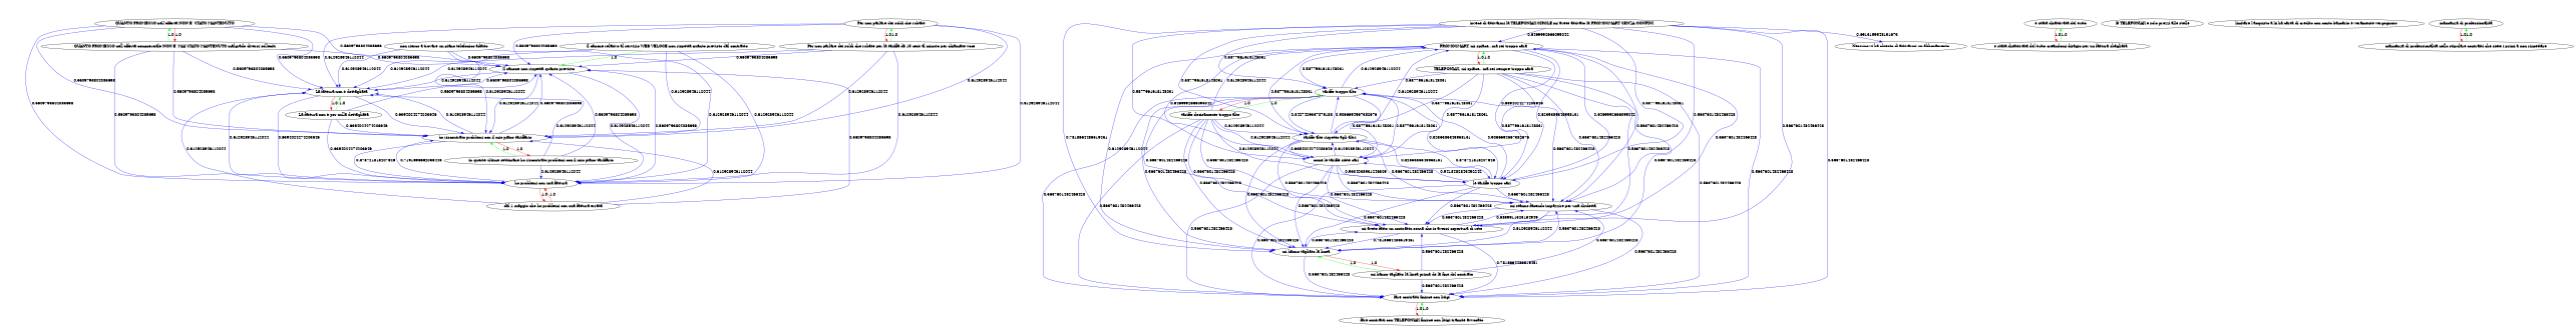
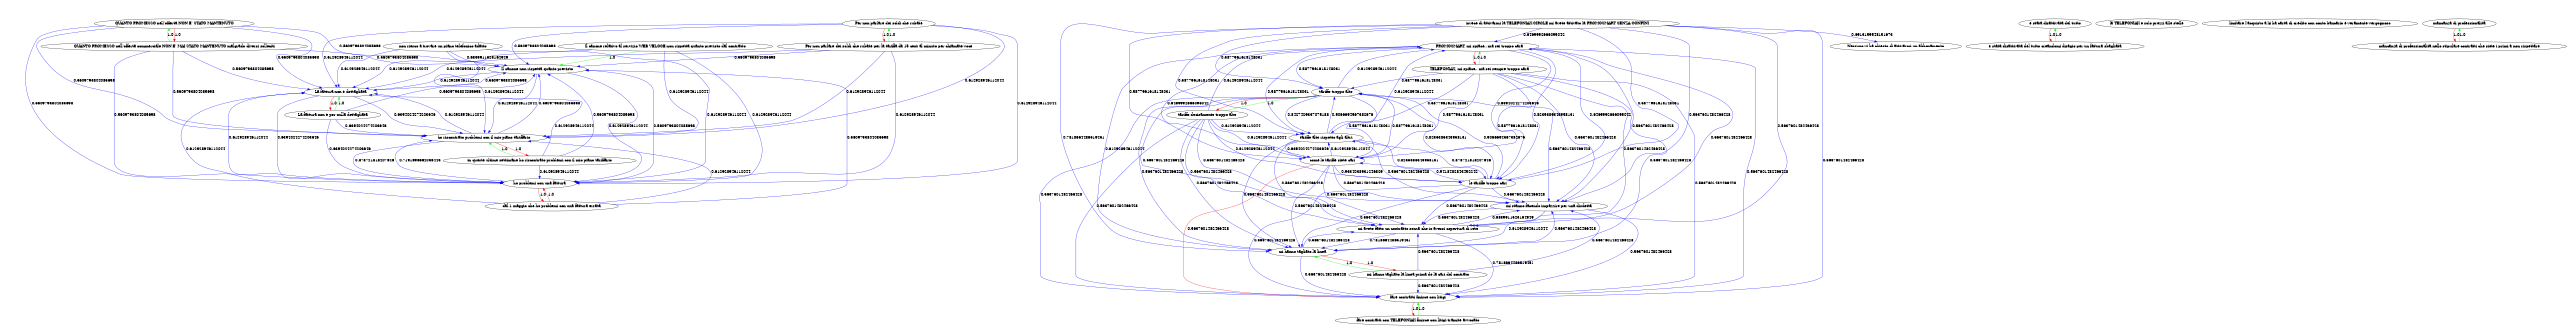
  digraph {
    edge [color=blue]
    "Il canone non rispetta quanto previsto"
    "La fattura non è dettagliata"
    "ho problemi con una fattura"
    "ho riscontrato problemi con il mio piano tariffario"
    "La fattura non è per nulla dettagliata"
    "dal 1 maggio che ho problemi con una fattura errata"
    "in queste ultime settimane ho riscontrato problemi con il mio piano tariffario"
    "Il canone relativo al servizio WEB VELOCE non rispetta quanto previsto dal contratto"
    "Per non parlare dei soldi che rubate"
    "Per non parlare dei soldi che rubate per la tariffa da 15 cent al minuto per chiamate voce"
    "QUANTO PROMESSO nell'offerta NON E' STATO MANTENUTO"
    "QUANTO PROMESSO nell'offerta commerciale NON E' MAI STATO MANTENUTO malgrado diversi solleciti"
    n13 [label="PROMOSMART, mi spiace.. ma sei troppo cara"]
    "TELEFONIAX, mi spiace.. ma sei sempre troppo cara"
    "come le tariffe siete cari"
    "fare contratti finisce con litigi"
    "le tariffe troppo cari"
    "mi avete fatto un contratto senza che io avessi copertura di rete"
    "mi hanno tagliato la linea"
    "mi stanno facendo impazzire per una disdetta"
    "tariffe alte rispetto agli altri"
    "tariffe troppo alte"
    "fare contratti con TELEFONIAX finisce con litigi tramite avvocato"
-   "mi hanno tagliato la linea prima de la fine del contrato"
+   "mi hanno tagliato la linea prima de la fine del contrato" [label="mi hanno tagliato la linea prima de la cari del contrato"]
    "tariffe decisamente troppo alte"
    "e stata disattivata del tutto"
    "e stata disattivata del tutto creandomi disagio per un fattura sbagliata"
    "invece di attivarmi la TELEFONIAX CIRCLE mi avete attivato la PROMOSMART SENZA CONFINI"
    "Nessuno vi ha chiesto di attivarmi un abbonamento"
    "la TELEFONIAX e solo prezzi alle stelle"
    "limitare l'acquisto a ki ha carta di credito con conto bancario è veramente vergognoso"
    "mancanza di professionalità"
    "mancanza di professionalità nello stipulare contratti che siete i primi a non rispettare"
    "non riesco a trovare un piano telefonico adatto"
    "Il canone non rispetta quanto previsto" -> "La fattura non è dettagliata" [label=0.612928946112044]
    "Il canone non rispetta quanto previsto" -> "ho problemi con una fattura" [label=0.612928946112044]
    "Il canone non rispetta quanto previsto" -> "ho riscontrato problemi con il mio piano tariffario" [label=0.612928946112044]
    "La fattura non è dettagliata" -> "Il canone non rispetta quanto previsto" [label=0.5609793804085698]
    "La fattura non è dettagliata" -> "ho problemi con una fattura" [label=0.6394024274203646]
    "La fattura non è dettagliata" -> "ho riscontrato problemi con il mio piano tariffario" [label=0.6394024274203646]
    "La fattura non è dettagliata" -> "La fattura non è per nulla dettagliata" [color=red label=1.0]
    "ho problemi con una fattura" -> "Il canone non rispetta quanto previsto" [label=0.5609793804085698]
    "ho problemi con una fattura" -> "La fattura non è dettagliata" [label=0.612928946112044]
    "ho problemi con una fattura" -> "ho riscontrato problemi con il mio piano tariffario" [label=0.7191696662036443]
    "ho problemi con una fattura" -> "dal 1 maggio che ho problemi con una fattura errata" [color=red label=1.0]
    "ho riscontrato problemi con il mio piano tariffario" -> "Il canone non rispetta quanto previsto" [label=0.5609793804085698]
    "ho riscontrato problemi con il mio piano tariffario" -> "La fattura non è dettagliata" [label=0.612928946112044]
    "ho riscontrato problemi con il mio piano tariffario" -> "ho problemi con una fattura" [label=0.878721818207646]
    "ho riscontrato problemi con il mio piano tariffario" -> "in queste ultime settimane ho riscontrato problemi con il mio piano tariffario" [color=red label=1.0]
    "La fattura non è per nulla dettagliata" -> "Il canone non rispetta quanto previsto" [label=0.5609793804085698]
    "La fattura non è per nulla dettagliata" -> "La fattura non è dettagliata" [color=green label=1.0]
    "La fattura non è per nulla dettagliata" -> "ho problemi con una fattura" [label=0.6394024274203646]
    "La fattura non è per nulla dettagliata" -> "ho riscontrato problemi con il mio piano tariffario" [label=0.6394024274203646]
    "dal 1 maggio che ho problemi con una fattura errata" -> "Il canone non rispetta quanto previsto" [label=0.5609793804085698]
    "dal 1 maggio che ho problemi con una fattura errata" -> "La fattura non è dettagliata" [label=0.612928946112044]
    "dal 1 maggio che ho problemi con una fattura errata" -> "ho problemi con una fattura" [color=red label=1.0]
    "dal 1 maggio che ho problemi con una fattura errata" -> "ho riscontrato problemi con il mio piano tariffario" [label=0.612928946112044]
    "in queste ultime settimane ho riscontrato problemi con il mio piano tariffario" -> "Il canone non rispetta quanto previsto" [label=0.5609793804085698]
    "in queste ultime settimane ho riscontrato problemi con il mio piano tariffario" -> "La fattura non è dettagliata" [label=0.612928946112044]
    "in queste ultime settimane ho riscontrato problemi con il mio piano tariffario" -> "ho problemi con una fattura" [label=0.612928946112044]
    "in queste ultime settimane ho riscontrato problemi con il mio piano tariffario" -> "ho riscontrato problemi con il mio piano tariffario" [color=green label=1.0]
    "Il canone relativo al servizio WEB VELOCE non rispetta quanto previsto dal contratto" -> "Il canone non rispetta quanto previsto" [color=green label=1.0]
    "Il canone relativo al servizio WEB VELOCE non rispetta quanto previsto dal contratto" -> "La fattura non è dettagliata" [label=0.612928946112044]
    "Il canone relativo al servizio WEB VELOCE non rispetta quanto previsto dal contratto" -> "ho problemi con una fattura" [label=0.612928946112044]
    "Il canone relativo al servizio WEB VELOCE non rispetta quanto previsto dal contratto" -> "ho riscontrato problemi con il mio piano tariffario" [label=0.612928946112044]
    "Per non parlare dei soldi che rubate" -> "Il canone non rispetta quanto previsto" [label=0.5609793804085698]
    "Per non parlare dei soldi che rubate" -> "La fattura non è dettagliata" [label=0.612928946112044]
    "Per non parlare dei soldi che rubate" -> "ho problemi con una fattura" [label=0.612928946112044]
    "Per non parlare dei soldi che rubate" -> "ho riscontrato problemi con il mio piano tariffario" [label=0.612928946112044]
    "Per non parlare dei soldi che rubate" -> "Per non parlare dei soldi che rubate per la tariffa da 15 cent al minuto per chiamate voce" [color=red label=1.0]
    "Per non parlare dei soldi che rubate per la tariffa da 15 cent al minuto per chiamate voce" -> "Il canone non rispetta quanto previsto" [label=0.5609793804085698]
    "Per non parlare dei soldi che rubate per la tariffa da 15 cent al minuto per chiamate voce" -> "La fattura non è dettagliata" [label=0.612928946112044]
    "Per non parlare dei soldi che rubate per la tariffa da 15 cent al minuto per chiamate voce" -> "ho problemi con una fattura" [label=0.612928946112044]
    "Per non parlare dei soldi che rubate per la tariffa da 15 cent al minuto per chiamate voce" -> "ho riscontrato problemi con il mio piano tariffario" [label=0.612928946112044]
    "Per non parlare dei soldi che rubate per la tariffa da 15 cent al minuto per chiamate voce" -> "Per non parlare dei soldi che rubate" [color=green label=1.0]
    "QUANTO PROMESSO nell'offerta NON E' STATO MANTENUTO" -> "Il canone non rispetta quanto previsto" [label=0.5609793804085698]
    "QUANTO PROMESSO nell'offerta NON E' STATO MANTENUTO" -> "La fattura non è dettagliata" [label=0.5609793804085698]
    "QUANTO PROMESSO nell'offerta NON E' STATO MANTENUTO" -> "ho problemi con una fattura" [label=0.5609793804085698]
    "QUANTO PROMESSO nell'offerta NON E' STATO MANTENUTO" -> "ho riscontrato problemi con il mio piano tariffario" [label=0.5609793804085698]
    "QUANTO PROMESSO nell'offerta NON E' STATO MANTENUTO" -> "QUANTO PROMESSO nell'offerta commerciale NON E' MAI STATO MANTENUTO malgrado diversi solleciti" [color=red label=1.0]
    "QUANTO PROMESSO nell'offerta commerciale NON E' MAI STATO MANTENUTO malgrado diversi solleciti" -> "Il canone non rispetta quanto previsto" [label=0.5609793804085698]
    "QUANTO PROMESSO nell'offerta commerciale NON E' MAI STATO MANTENUTO malgrado diversi solleciti" -> "La fattura non è dettagliata" [label=0.5609793804085698]
    "QUANTO PROMESSO nell'offerta commerciale NON E' MAI STATO MANTENUTO malgrado diversi solleciti" -> "ho problemi con una fattura" [label=0.5609793804085698]
    "QUANTO PROMESSO nell'offerta commerciale NON E' MAI STATO MANTENUTO malgrado diversi solleciti" -> "ho riscontrato problemi con il mio piano tariffario" [label=0.5609793804085698]
    "QUANTO PROMESSO nell'offerta commerciale NON E' MAI STATO MANTENUTO malgrado diversi solleciti" -> "QUANTO PROMESSO nell'offerta NON E' STATO MANTENUTO" [color=green label=1.0]
    n13 -> "TELEFONIAX, mi spiace.. ma sei sempre troppo cara" [color=red label=1.0]
    n13 -> "come le tariffe siete cari" [label=0.6394024274203646]
    n13 -> "fare contratti finisce con litigi" [label=0.5637601482466428]
    n13 -> "le tariffe troppo cari" [label=0.8235385343958131]
    n13 -> "mi avete fatto un contratto senza che io avessi copertura di rete" [label=0.5637601482466428]
    n13 -> "mi hanno tagliato la linea" [label=0.612928946112044]
    n13 -> "mi stanno facendo impazzire per una disdetta" [label=0.5637601482466428]
    n13 -> "tariffe alte rispetto agli altri" [label=0.5877961618148031]
    n13 -> "tariffe troppo alte" [label=0.5877961618148031]
    "TELEFONIAX, mi spiace.. ma sei sempre troppo cara" -> n13 [color=green label=1.0]
    "TELEFONIAX, mi spiace.. ma sei sempre troppo cara" -> "come le tariffe siete cari" [label=0.5877961618148031]
    "TELEFONIAX, mi spiace.. ma sei sempre troppo cara" -> "fare contratti finisce con litigi" [label=0.5637601482466428]
    "TELEFONIAX, mi spiace.. ma sei sempre troppo cara" -> "le tariffe troppo cari" [label=0.5877961618148031]
    "TELEFONIAX, mi spiace.. ma sei sempre troppo cara" -> "mi avete fatto un contratto senza che io avessi copertura di rete" [label=0.5637601482466428]
    "TELEFONIAX, mi spiace.. ma sei sempre troppo cara" -> "mi hanno tagliato la linea" [label=0.5637601482466428]
    "TELEFONIAX, mi spiace.. ma sei sempre troppo cara" -> "mi stanno facendo impazzire per una disdetta" [label=0.5637601482466428]
    "TELEFONIAX, mi spiace.. ma sei sempre troppo cara" -> "tariffe alte rispetto agli altri" [label=0.5877961618148031]
    "TELEFONIAX, mi spiace.. ma sei sempre troppo cara" -> "tariffe troppo alte" [label=0.5877961618148031]
    "come le tariffe siete cari" -> n13 [label=0.6469992666095042]
-   "come le tariffe siete cari" -> "fare contratti finisce con litigi" [label=0.5637601482466428]
+   "come le tariffe siete cari" -> "fare contratti finisce con litigi" [color=red label=0.5637601482466428]
    "come le tariffe siete cari" -> "le tariffe troppo cari" [label=0.9334038931246829]
    "come le tariffe siete cari" -> "mi avete fatto un contratto senza che io avessi copertura di rete" [label=0.5637601482466428]
    "come le tariffe siete cari" -> "mi hanno tagliato la linea" [label=0.5637601482466428]
    "come le tariffe siete cari" -> "mi stanno facendo impazzire per una disdetta" [label=0.5637601482466428]
    "come le tariffe siete cari" -> "tariffe alte rispetto agli altri" [label=0.612928946112044]
    "come le tariffe siete cari" -> "tariffe troppo alte" [label=0.5877961618148031]
    "fare contratti finisce con litigi" -> "fare contratti con TELEFONIAX finisce con litigi tramite avvocato" [color=red label=1.0]
    "le tariffe troppo cari" -> n13 [label=0.6469992666095042]
    "le tariffe troppo cari" -> "come le tariffe siete cari" [label=0.9418482843452242]
    "le tariffe troppo cari" -> "fare contratti finisce con litigi" [label=0.5637601482466428]
    "le tariffe troppo cari" -> "mi avete fatto un contratto senza che io avessi copertura di rete" [label=0.5637601482466428]
    "le tariffe troppo cari" -> "mi hanno tagliato la linea" [label=0.5637601482466428]
    "le tariffe troppo cari" -> "mi stanno facendo impazzire per una disdetta" [label=0.5637601482466428]
    "le tariffe troppo cari" -> "tariffe alte rispetto agli altri" [label=0.878721818207646]
    "le tariffe troppo cari" -> "tariffe troppo alte" [label=0.9066694567382676]
    "mi avete fatto un contratto senza che io avessi copertura di rete" -> "fare contratti finisce con litigi" [label=0.7818664486519451]
    "mi avete fatto un contratto senza che io avessi copertura di rete" -> "mi hanno tagliato la linea" [label=0.7818664486519451]
    "mi avete fatto un contratto senza che io avessi copertura di rete" -> "mi stanno facendo impazzire per una disdetta" [label=0.6839911523164949]
    "mi hanno tagliato la linea" -> "fare contratti finisce con litigi" [label=0.5637601482466428]
    "mi hanno tagliato la linea" -> "mi avete fatto un contratto senza che io avessi copertura di rete" [label=0.5637601482466428]
    "mi hanno tagliato la linea" -> "mi stanno facendo impazzire per una disdetta" [label=0.5637601482466428]
    "mi hanno tagliato la linea" -> "mi hanno tagliato la linea prima de la fine del contrato" [color=red label=1.0]
    "mi stanno facendo impazzire per una disdetta" -> "fare contratti finisce con litigi" [label=0.5637601482466428]
    "mi stanno facendo impazzire per una disdetta" -> "mi avete fatto un contratto senza che io avessi copertura di rete" [label=0.5637601482466428]
    "mi stanno facendo impazzire per una disdetta" -> "mi hanno tagliato la linea" [label=0.612928946112044]
    "tariffe alte rispetto agli altri" -> n13 [label=0.612928946112044]
    "tariffe alte rispetto agli altri" -> "come le tariffe siete cari" [label=0.6394024274203646]
    "tariffe alte rispetto agli altri" -> "le tariffe troppo cari" [label=0.8235385343958131]
    "tariffe alte rispetto agli altri" -> "mi avete fatto un contratto senza che io avessi copertura di rete" [label=0.5637601482466428]
    "tariffe alte rispetto agli altri" -> "mi hanno tagliato la linea" [label=0.5637601482466428]
    "tariffe alte rispetto agli altri" -> "mi stanno facendo impazzire per una disdetta" [label=0.5637601482466428]
    "tariffe alte rispetto agli altri" -> "tariffe troppo alte" [label=0.9066694567382676]
    "tariffe troppo alte" -> n13 [label=0.612928946112044]
    "tariffe troppo alte" -> "come le tariffe siete cari" [label=0.5877961618148031]
    "tariffe troppo alte" -> "fare contratti finisce con litigi" [label=0.5637601482466428]
    "tariffe troppo alte" -> "le tariffe troppo cari" [label=0.8235385343958131]
    "tariffe troppo alte" -> "mi avete fatto un contratto senza che io avessi copertura di rete" [label=0.5637601482466428]
    "tariffe troppo alte" -> "mi hanno tagliato la linea" [label=0.5637601482466428]
    "tariffe troppo alte" -> "mi stanno facendo impazzire per una disdetta" [label=0.5637601482466428]
    "tariffe troppo alte" -> "tariffe alte rispetto agli altri" [label=0.8427429337075188]
    "tariffe troppo alte" -> "tariffe decisamente troppo alte" [color=red label=1.0]
    "fare contratti con TELEFONIAX finisce con litigi tramite avvocato" -> "fare contratti finisce con litigi" [color=green label=1.0]
    "mi hanno tagliato la linea prima de la fine del contrato" -> "fare contratti finisce con litigi" [label=0.5637601482466428]
    "mi hanno tagliato la linea prima de la fine del contrato" -> "mi avete fatto un contratto senza che io avessi copertura di rete" [label=0.5637601482466428]
    "mi hanno tagliato la linea prima de la fine del contrato" -> "mi hanno tagliato la linea" [color=green label=1.0]
    "mi hanno tagliato la linea prima de la fine del contrato" -> "mi stanno facendo impazzire per una disdetta" [label=0.5637601482466428]
    "tariffe decisamente troppo alte" -> n13 [label=0.612928946112044]
    "tariffe decisamente troppo alte" -> "come le tariffe siete cari" [label=0.612928946112044]
    "tariffe decisamente troppo alte" -> "fare contratti finisce con litigi" [label=0.5637601482466428]
    "tariffe decisamente troppo alte" -> "le tariffe troppo cari" [label=0.612928946112044]
    "tariffe decisamente troppo alte" -> "mi avete fatto un contratto senza che io avessi copertura di rete" [label=0.5637601482466428]
    "tariffe decisamente troppo alte" -> "mi hanno tagliato la linea" [label=0.5637601482466428]
    "tariffe decisamente troppo alte" -> "mi stanno facendo impazzire per una disdetta" [label=0.5637601482466428]
    "tariffe decisamente troppo alte" -> "tariffe alte rispetto agli altri" [label=0.612928946112044]
    "tariffe decisamente troppo alte" -> "tariffe troppo alte" [color=green label=1.0]
    "e stata disattivata del tutto" -> "e stata disattivata del tutto creandomi disagio per un fattura sbagliata" [color=red label=1.0]
    "e stata disattivata del tutto creandomi disagio per un fattura sbagliata" -> "e stata disattivata del tutto" [color=green label=1.0]
    "invece di attivarmi la TELEFONIAX CIRCLE mi avete attivato la PROMOSMART SENZA CONFINI" -> n13 [label=0.6469992666095042]
    "invece di attivarmi la TELEFONIAX CIRCLE mi avete attivato la PROMOSMART SENZA CONFINI" -> "come le tariffe siete cari" [label=0.5877961618148031]
    "invece di attivarmi la TELEFONIAX CIRCLE mi avete attivato la PROMOSMART SENZA CONFINI" -> "fare contratti finisce con litigi" [label=0.5637601482466428]
    "invece di attivarmi la TELEFONIAX CIRCLE mi avete attivato la PROMOSMART SENZA CONFINI" -> "le tariffe troppo cari" [label=0.5877961618148031]
    "invece di attivarmi la TELEFONIAX CIRCLE mi avete attivato la PROMOSMART SENZA CONFINI" -> "mi avete fatto un contratto senza che io avessi copertura di rete" [label=0.5637601482466428]
    "invece di attivarmi la TELEFONIAX CIRCLE mi avete attivato la PROMOSMART SENZA CONFINI" -> "mi hanno tagliato la linea" [label=0.7818664486519451]
    "invece di attivarmi la TELEFONIAX CIRCLE mi avete attivato la PROMOSMART SENZA CONFINI" -> "mi stanno facendo impazzire per una disdetta" [label=0.5637601482466428]
    "invece di attivarmi la TELEFONIAX CIRCLE mi avete attivato la PROMOSMART SENZA CONFINI" -> "tariffe alte rispetto agli altri" [label=0.5877961618148031]
    "invece di attivarmi la TELEFONIAX CIRCLE mi avete attivato la PROMOSMART SENZA CONFINI" -> "tariffe troppo alte" [label=0.5877961618148031]
    "invece di attivarmi la TELEFONIAX CIRCLE mi avete attivato la PROMOSMART SENZA CONFINI" -> "Nessuno vi ha chiesto di attivarmi un abbonamento" [label=0.6913159548151673]
    "mancanza di professionalità" -> "mancanza di professionalità nello stipulare contratti che siete i primi a non rispettare" [color=red label=1.0]
    "mancanza di professionalità nello stipulare contratti che siete i primi a non rispettare" -> "mancanza di professionalità" [color=green label=1.0]
-   "non riesco a trovare un piano telefonico adatto" -> "Il canone non rispetta quanto previsto" [label=0.5609793804085698]
+   "non riesco a trovare un piano telefonico adatto" -> "Il canone non rispetta quanto previsto" [label=0.6839911523164949]
    "non riesco a trovare un piano telefonico adatto" -> "La fattura non è dettagliata" [label=0.612928946112044]
    "non riesco a trovare un piano telefonico adatto" -> "ho problemi con una fattura" [label=0.612928946112044]
    "non riesco a trovare un piano telefonico adatto" -> "ho riscontrato problemi con il mio piano tariffario" [label=0.612928946112044]
  }
